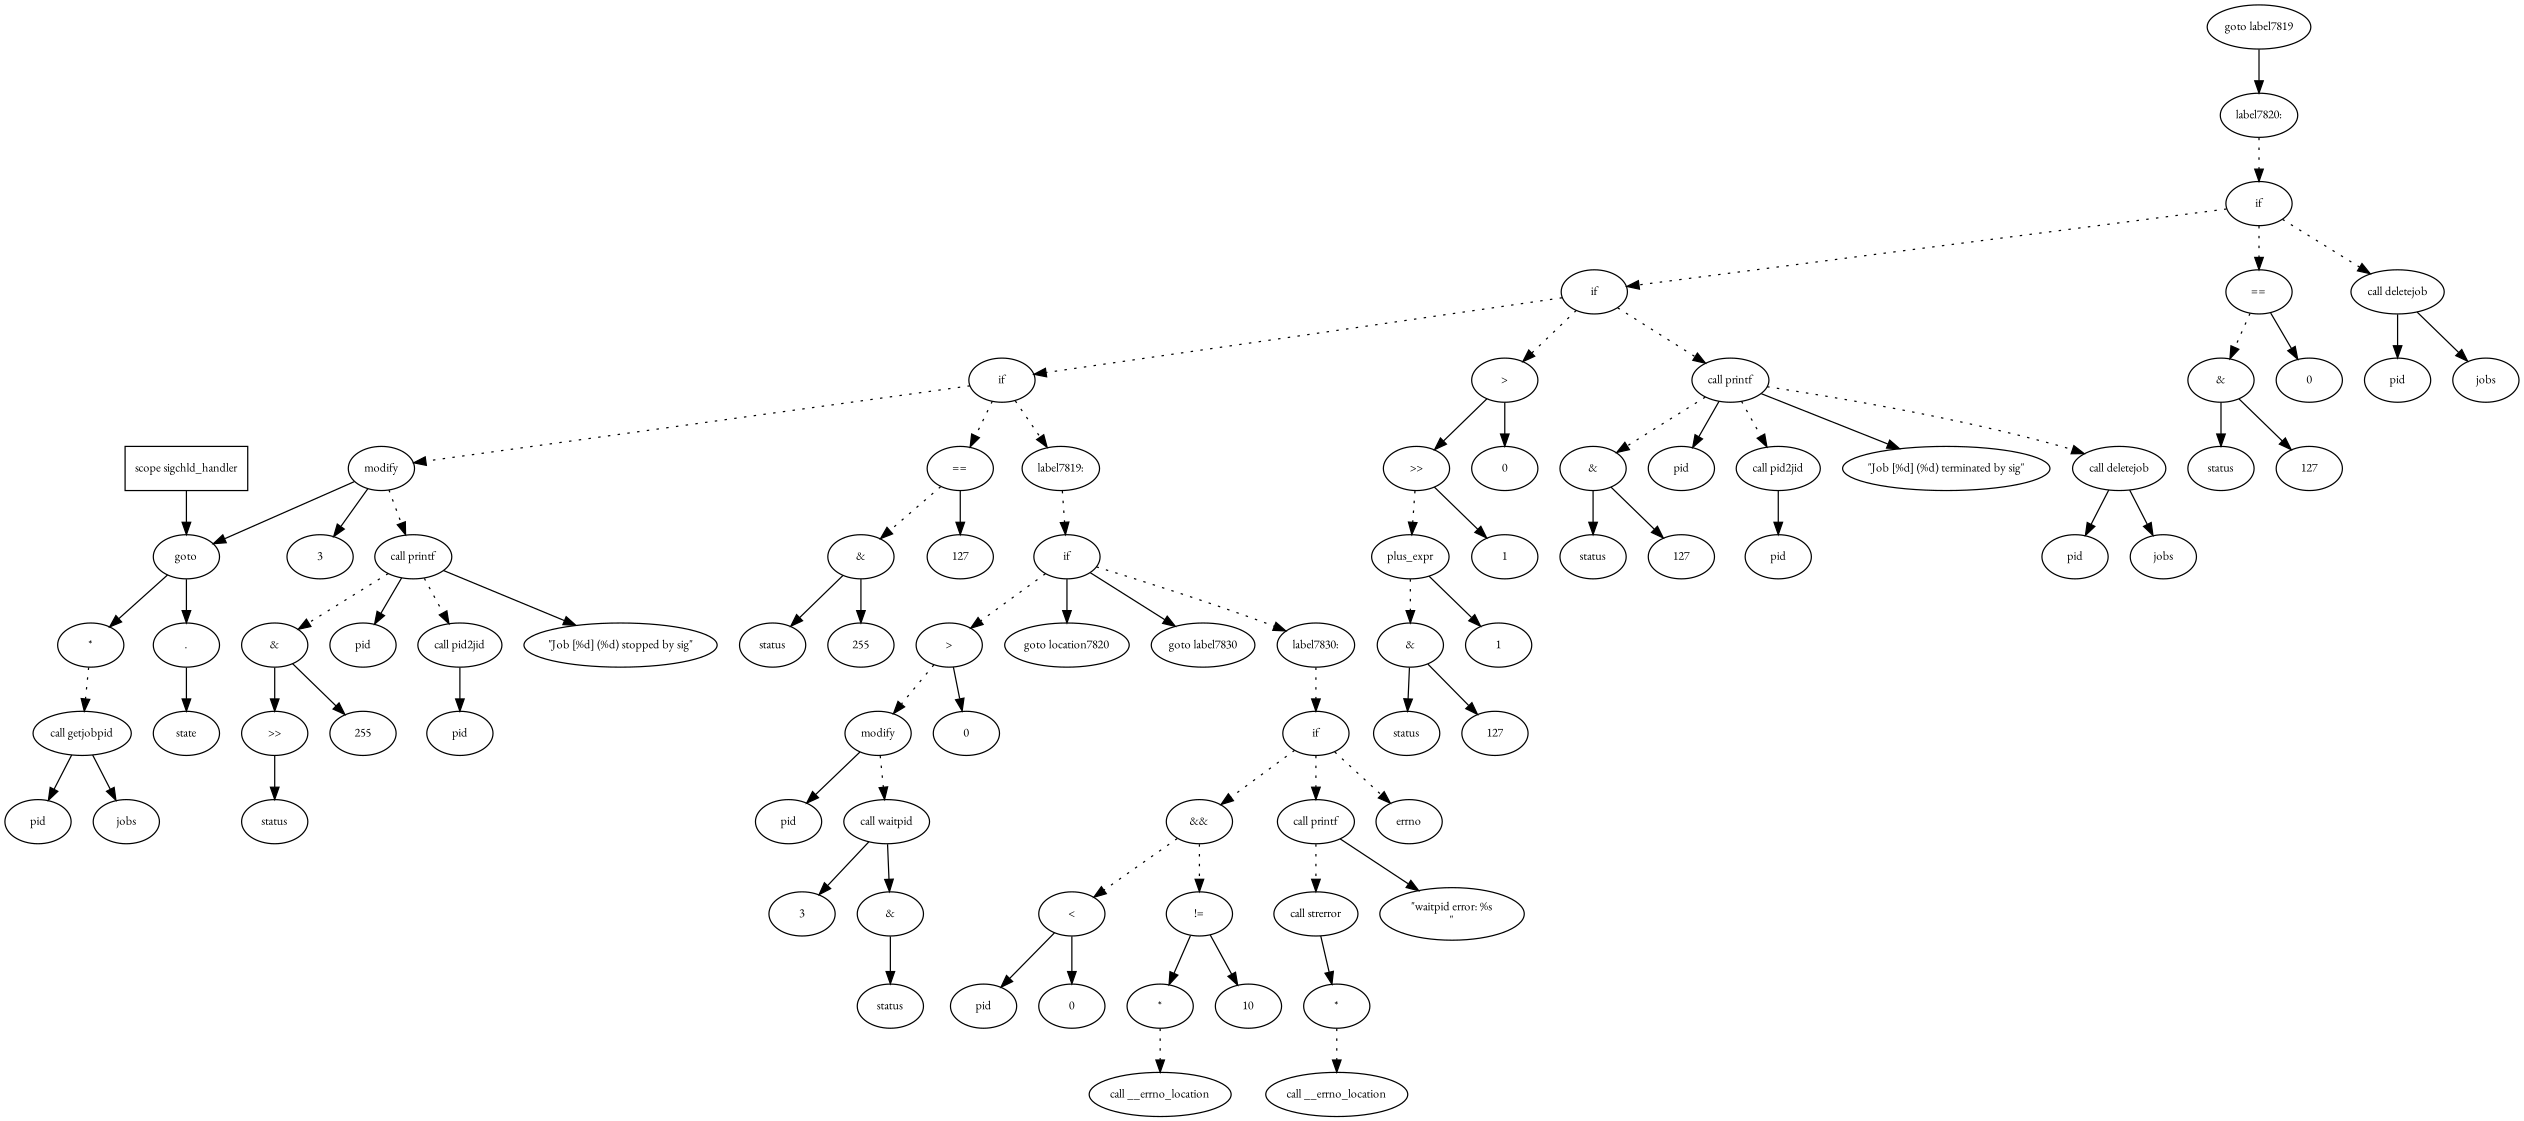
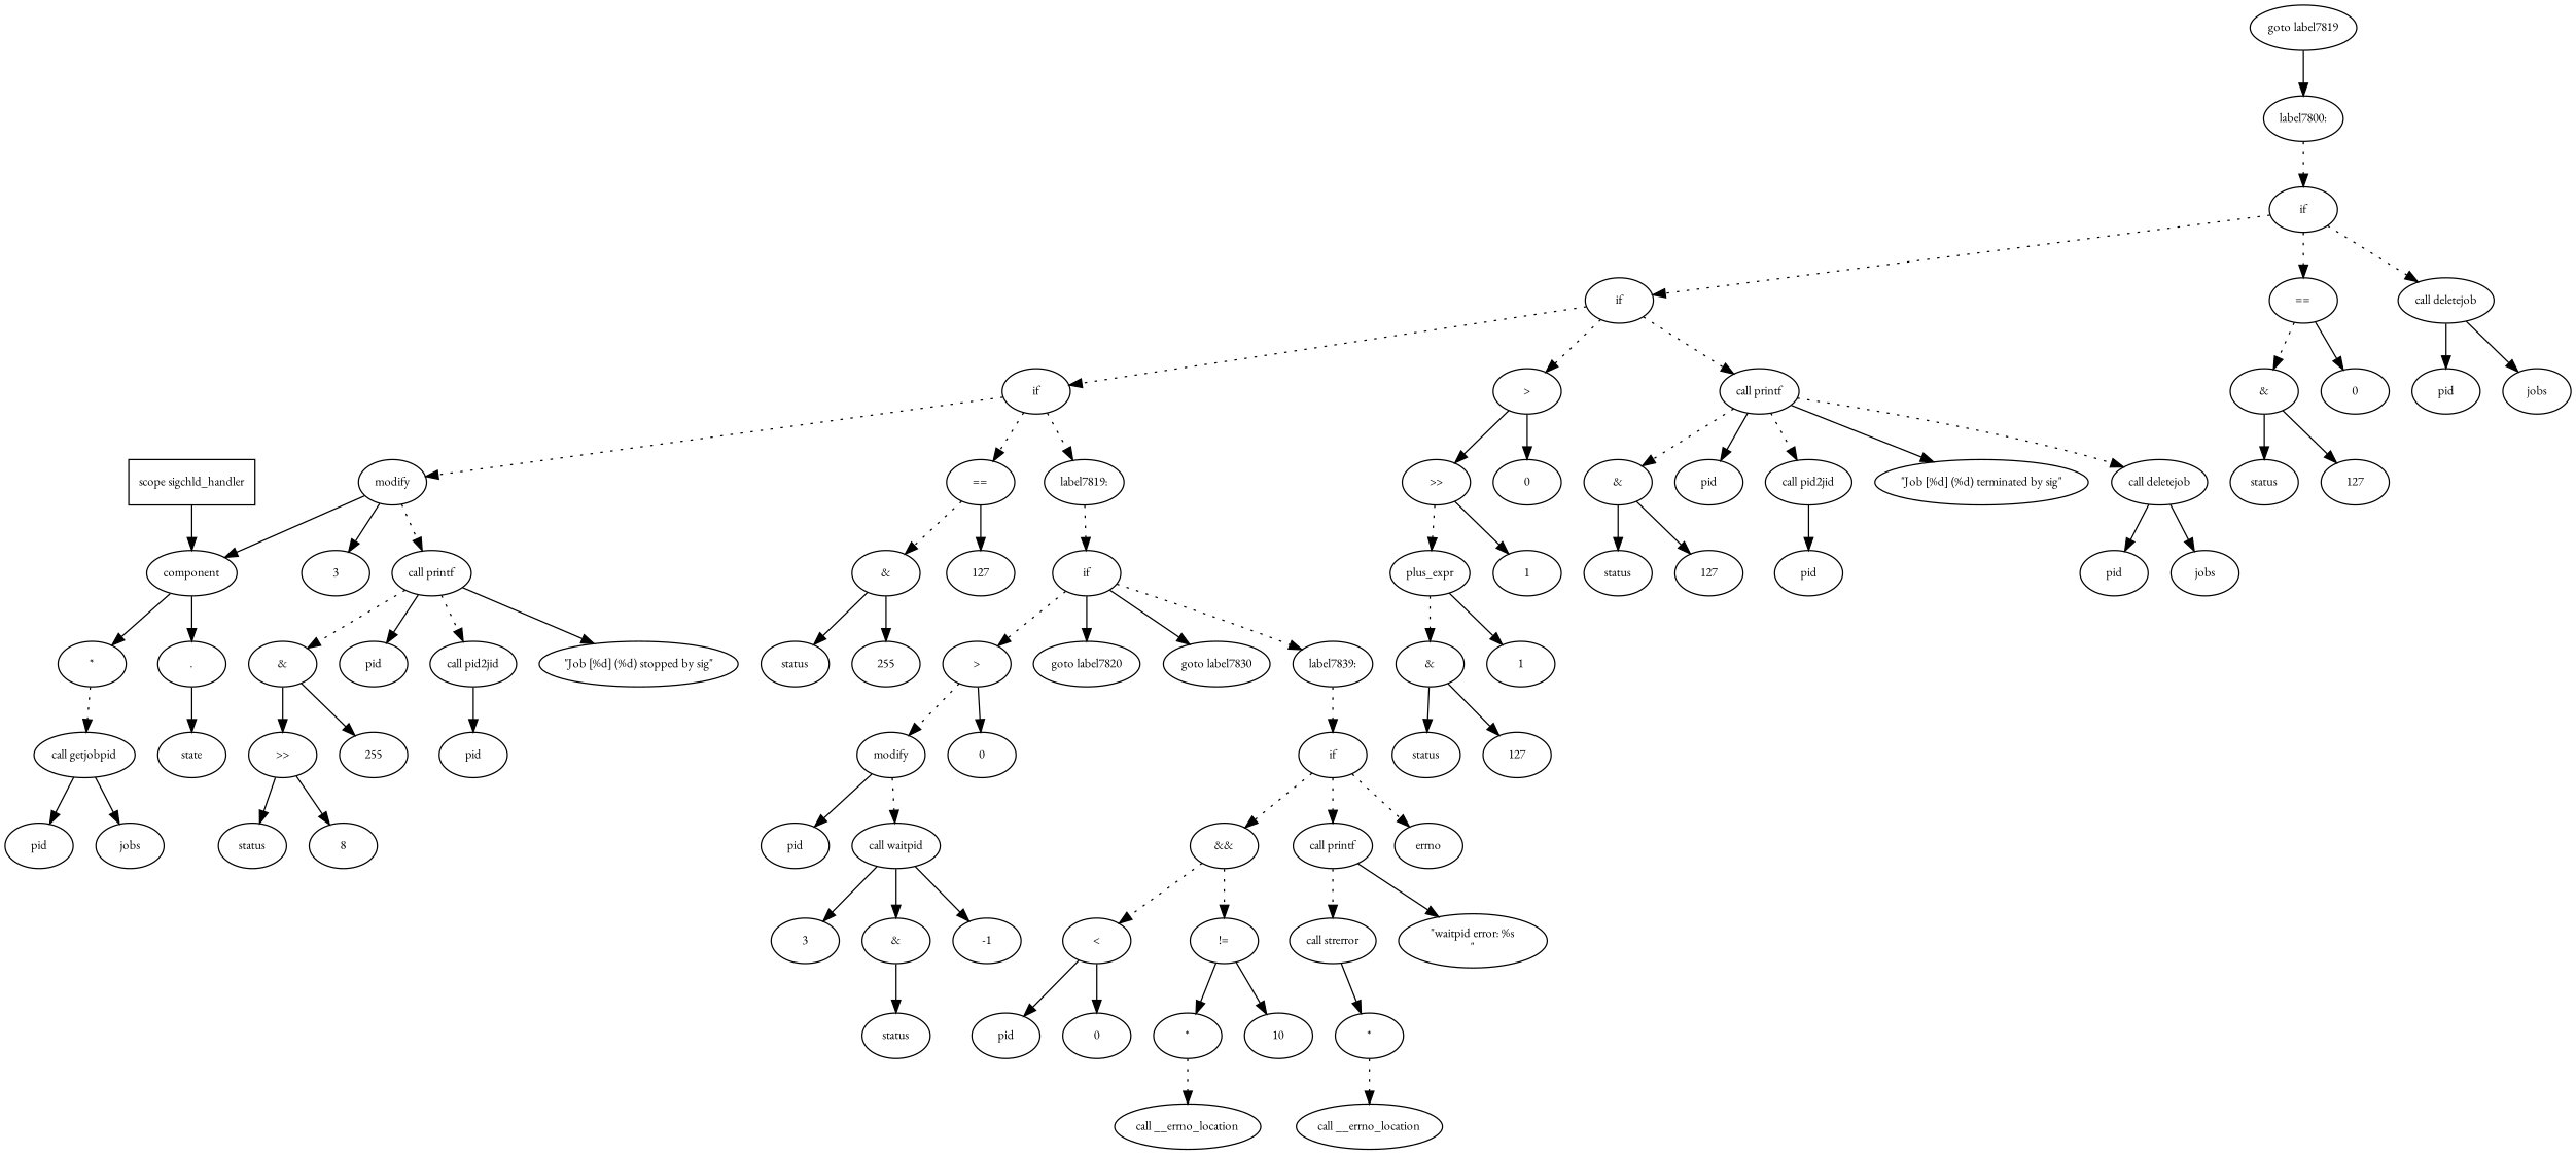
  digraph {
    fontname="EB Garamond"
    fontsize=10
    node [fontname="EB Garamond" fontsize=10 shape=ellipse]
    edge [fontname="EB Garamond" fontsize=10]
    n1 [label="scope sigchld_handler" shape=box]
-   n2 [label=goto]
+   n2 [label=component]
    n3 [label="goto label7819"]
-   n4 [label="label7820:"]
+   n4 [label="label7800:"]
    n5 [label=if]
    n6 [label="=="]
    n7 [label="call deletejob"]
    n8 [label=if]
    n9 [label="&"]
    n10 [label=0]
    n11 [label=pid]
    n12 [label=jobs]
    n13 [label=">"]
    n14 [label="call printf"]
    n15 [label=if]
    n16 [label=status]
    n17 [label=127]
    n18 [label=">>"]
    n19 [label=0]
    n20 [label="&"]
    n21 [label=pid]
    n22 [label="call pid2jid"]
    n23 [label="\"Job [%d] (%d) terminated by sig\""]
    n24 [label="call deletejob"]
    n25 [label="=="]
    n26 [label=modify]
    n27 [label="label7819:"]
    n28 [label=plus_expr]
    n29 [label=1]
    n30 [label="&"]
    n31 [label=1]
    n32 [label=status]
    n33 [label=127]
    n34 [label=status]
    n35 [label=127]
    n36 [label=pid]
    n37 [label=pid]
    n38 [label=jobs]
    n39 [label="&"]
    n40 [label=127]
    n41 [label=3]
    n42 [label="call printf"]
    n43 [label=if]
    n44 [label=status]
    n45 [label=255]
    n46 [label="*"]
    n47 [label="."]
    n48 [label="&"]
    n49 [label=pid]
    n50 [label="call pid2jid"]
    n51 [label="\"Job [%d] (%d) stopped by sig\""]
    n52 [label="call getjobpid"]
    n53 [label=state]
    n54 [label=pid]
    n55 [label=jobs]
    n56 [label=">>"]
    n57 [label=255]
    n58 [label=pid]
    n59 [label=status]
+   n60 [label=8]
    n61 [label=">"]
-   n62 [label="goto location7820"]
+   n62 [label="goto label7820"]
    n63 [label="goto label7830"]
-   n64 [label="label7830:"]
+   n64 [label="label7839:"]
    n65 [label=modify]
    n66 [label=0]
    n67 [label=if]
    n68 [label=pid]
    n69 [label="call waitpid"]
    n70 [label=3]
    n71 [label="&"]
+   n72 [label=-1]
    n73 [label=status]
    n74 [label="&&"]
    n75 [label="call printf"]
    n76 [label=errno]
    n77 [label="<"]
    n78 [label="!="]
    n79 [label="call strerror"]
    n80 [label="\"waitpid error: %s\n\""]
    n81 [label=pid]
    n82 [label=0]
    n83 [label="*"]
    n84 [label=10]
    n85 [label="call __errno_location"]
    n86 [label="*"]
    n87 [label="call __errno_location"]
    n1 -> n2
    n2 -> n46
    n2 -> n47
    n3 -> n4 [style=solid]
    n4 -> n5 [style=dotted]
    n5 -> n6 [style=dotted]
    n5 -> n7 [style=dotted]
    n5 -> n8 [style=dotted]
    n6 -> n9 [style=dotted]
    n6 -> n10
    n7 -> n11
    n7 -> n12
    n8 -> n13 [style=dotted]
    n8 -> n14 [style=dotted]
    n8 -> n15 [style=dotted]
    n9 -> n16
    n9 -> n17
    n13 -> n18
    n13 -> n19
    n14 -> n20 [style=dotted]
    n14 -> n21
    n14 -> n22 [style=dotted]
    n14 -> n23
    n14 -> n24 [style=dotted]
    n15 -> n25 [style=dotted]
    n15 -> n26 [style=dotted]
    n15 -> n27 [style=dotted]
    n18 -> n28 [style=dotted]
    n18 -> n29
    n20 -> n34
    n20 -> n35
    n22 -> n36
    n24 -> n37
    n24 -> n38
    n25 -> n39 [style=dotted]
    n25 -> n40
    n26 -> n2
    n26 -> n41
    n26 -> n42 [style=dotted]
    n27 -> n43 [style=dotted]
    n28 -> n30 [style=dotted]
    n28 -> n31
    n30 -> n32
    n30 -> n33
    n39 -> n44
    n39 -> n45
    n42 -> n48 [style=dotted]
    n42 -> n49
    n42 -> n50 [style=dotted]
    n42 -> n51
    n43 -> n61 [style=dotted]
    n43 -> n62
    n43 -> n63
    n43 -> n64 [style=dotted]
    n46 -> n52 [style=dotted]
    n47 -> n53
    n48 -> n56
    n48 -> n57
    n50 -> n58
    n52 -> n54
    n52 -> n55
    n56 -> n59
+   n56 -> n60
    n61 -> n65 [style=dotted]
    n61 -> n66
    n64 -> n67 [style=dotted]
    n65 -> n68
    n65 -> n69 [style=dotted]
    n67 -> n74 [style=dotted]
    n67 -> n75 [style=dotted]
    n67 -> n76 [style=dotted]
    n69 -> n70
    n69 -> n71
+   n69 -> n72
    n71 -> n73
    n74 -> n77 [style=dotted]
    n74 -> n78 [style=dotted]
    n75 -> n79 [style=dotted]
    n75 -> n80
    n77 -> n81
    n77 -> n82
    n78 -> n83
    n78 -> n84
    n79 -> n86
    n83 -> n85 [style=dotted]
    n86 -> n87 [style=dotted]
  }
